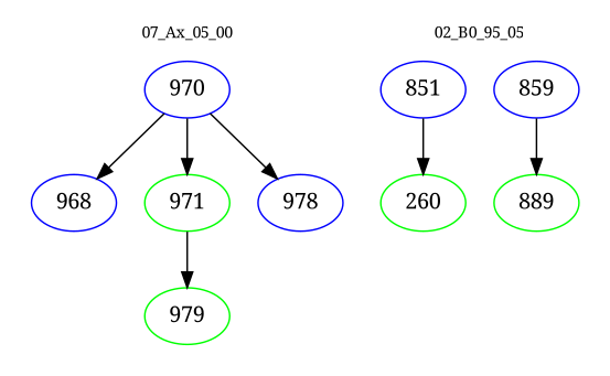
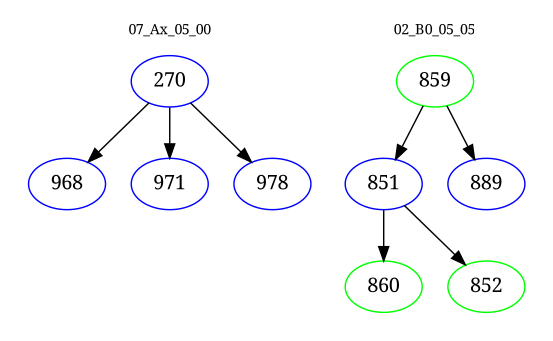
  digraph {
    fontname="Noto Serif"
    node [color=blue fontname="Noto Serif"]
    edge [color=black fontname="Noto Serif"]
-   n1 [label=970]
+   n1 [label=270]
    n2 [label=968]
-   n3 [color=green label=971]
+   n3 [label=971]
    n4 [label=978]
-   n5 [color=green label=979]
-   n6 [label=859]
+   n6 [color=green label=859]
    n7 [label=851]
-   n8 [color=green label=260]
-   n9 [color=green label=889]
+   n8 [color=green label=860]
+   n9 [label=889]
+   n10 [color=green label=852]
    subgraph cluster_1 {
      color=white
      fontsize=10
      label="07_Ax_05_00"
      n1
      n2
      n3
      n4
-     n5
    }
    subgraph cluster_2 {
      color=white
      fontsize=10
-     label="02_B0_95_05"
+     label="02_B0_05_05"
      n6
      n7
      n8
      n9
+     n10
    }
    n1 -> n2
    n1 -> n3
    n1 -> n4
-   n3 -> n5
+   n6 -> n7
    n6 -> n9
    n7 -> n8
+   n7 -> n10
  }
